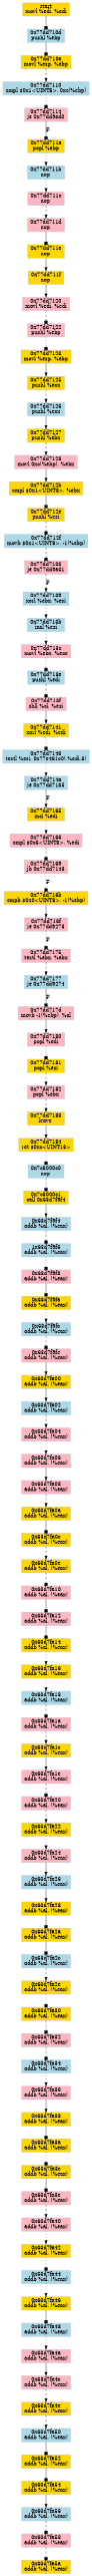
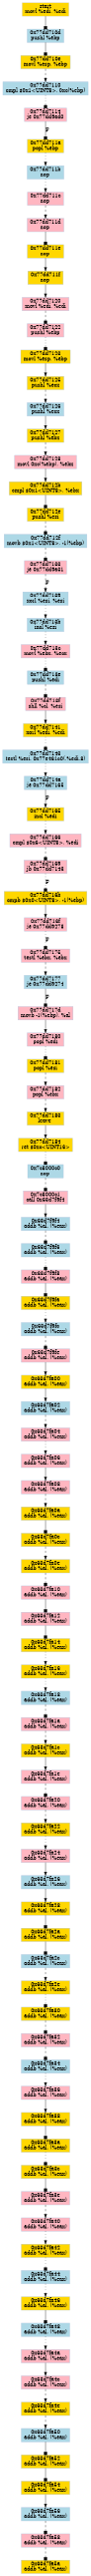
  digraph {
    node [color=lightsteelblue fillcolor=gold shape=rectangle style=filled]
    edge [arrowhead=normal color="#000000" style=solid]
    n1 [color=lightgrey label="start\nmovl %edi, %edi"]
    n2 [fillcolor=lightblue label="0x77dd710d\npushl %ebp"]
    n3 [label="0x77dd710e\nmovl %esp, %ebp"]
    n4 [fillcolor=lightblue label="0x77dd7110\ncmpl $0x1<UINT8>, 0xc(%ebp)"]
    n5 [fillcolor=lightpink label="0x77dd7114\nje 0x77dd9ad0"]
    n6 [label="0x77dd711a\npopl %ebp"]
    n7 [fillcolor=lightblue label="0x77dd711b\nnop "]
    n8 [fillcolor=lightpink label="0x77dd711c\nnop "]
    n9 [fillcolor=lightpink label="0x77dd711d\nnop "]
    n10 [label="0x77dd711e\nnop "]
    n11 [label="0x77dd711f\nnop "]
    n12 [fillcolor=lightpink label="0x77dd7120\nmovl %edi, %edi"]
    n13 [fillcolor=lightpink label="0x77dd7122\npushl %ebp"]
    n14 [label="0x77dd7123\nmovl %esp, %ebp"]
    n15 [label="0x77dd7125\npushl %ecx"]
    n16 [fillcolor=lightblue label="0x77dd7126\npushl %ecx"]
    n17 [label="0x77dd7127\npushl %ebx"]
    n18 [fillcolor=lightpink label="0x77dd7128\nmovl 0xc(%ebp), %ebx"]
    n19 [label="0x77dd712b\ncmpl $0x1<UINT8>, %ebx"]
    n20 [label="0x77dd712e\npushl %esi"]
    n21 [fillcolor=lightblue label="0x77dd712f\nmovb $0x1<UINT8>, -1(%ebp)"]
    n22 [fillcolor=lightpink label="0x77dd7133\nje 0x77dd9a31"]
-   n23 [fillcolor=lightblue label="0x77dd7139\nxorl %ebx, %esi"]
+   n23 [fillcolor=lightblue label="0x77dd7139\nxorl %esi, %esi"]
    n24 [fillcolor=lightblue label="0x77dd713b\nincl %esi"]
    n25 [fillcolor=lightpink label="0x77dd713c\nmovl %ebx, %ecx"]
    n26 [fillcolor=lightblue label="0x77dd713e\npushl %edi"]
    n27 [fillcolor=lightpink label="0x77dd713f\nshll %cl, %esi"]
    n28 [label="0x77dd7141\nxorl %edi, %edi"]
    n29 [fillcolor=lightblue label="0x77dd7143\ntestl %esi, 0x77e461c0(,%edi,8)"]
    n30 [fillcolor=lightblue label="0x77dd714a\nje 0x77dd7165"]
    n31 [label="0x77dd7165\nincl %edi"]
    n32 [fillcolor=lightpink label="0x77dd7166\ncmpl $0x6<UINT8>, %edi"]
    n33 [fillcolor=lightpink label="0x77dd7169\njb 0x77dd7143"]
    n34 [label="0x77dd716b\ncmpb $0x0<UINT8>, -1(%ebp)"]
    n35 [fillcolor=lightpink label="0x77dd716f\nje 0x77dd9278"]
    n36 [fillcolor=lightpink label="0x77dd7175\ntestl %ebx, %ebx"]
    n37 [fillcolor=lightblue label="0x77dd7177\nje 0x77dd9274"]
    n38 [fillcolor=lightpink label="0x77dd717d\nmovb -1(%ebp), %al"]
    n39 [fillcolor=lightpink label="0x77dd7180\npopl %edi"]
    n40 [label="0x77dd7181\npopl %esi"]
    n41 [fillcolor=lightpink label="0x77dd7182\npopl %ebx"]
    n42 [label="0x77dd7183\nleave "]
    n43 [label="0x77dd7184\nret $0xc<UINT16>"]
    n44 [fillcolor=lightblue label="0x7c8000c0\nnop "]
-   n45 [label="0x7c8000c1\ncall 0x63d7f9f4"]
+   n45 [fillcolor=lightpink label="0x7c8000c1\ncall 0x63d7f9f4"]
    n46 [fillcolor=lightblue label="0x63d7f9f4\naddb %al, (%eax)"]
-   n47 [fillcolor=lightblue label="1x63d7f9f6\naddb %al, (%eax)"]
+   n47 [fillcolor=lightblue label="0x63d7f9f6\naddb %al, (%eax)"]
    n48 [fillcolor=lightpink label="0x63d7f9f8\naddb %al, (%eax)"]
    n49 [label="0x63d7f9fa\naddb %al, (%eax)"]
    n50 [fillcolor=lightblue label="0x63d7f9fc\naddb %al, (%eax)"]
    n51 [fillcolor=lightpink label="0x63d7f9fe\naddb %al, (%eax)"]
    n52 [label="0x63d7fa00\naddb %al, (%eax)"]
    n53 [fillcolor=lightblue label="0x63d7fa02\naddb %al, (%eax)"]
    n54 [fillcolor=lightpink label="0x63d7fa04\naddb %al, (%eax)"]
    n55 [fillcolor=lightpink label="0x63d7fa06\naddb %al, (%eax)"]
    n56 [fillcolor=lightpink label="0x63d7fa08\naddb %al, (%eax)"]
    n57 [label="0x63d7fa0a\naddb %al, (%eax)"]
    n58 [label="0x63d7fa0c\naddb %al, (%eax)"]
    n59 [label="0x63d7fa0e\naddb %al, (%eax)"]
    n60 [fillcolor=lightpink label="0x63d7fa10\naddb %al, (%eax)"]
    n61 [fillcolor=lightpink label="0x63d7fa12\naddb %al, (%eax)"]
    n62 [label="0x63d7fa14\naddb %al, (%eax)"]
    n63 [label="0x63d7fa16\naddb %al, (%eax)"]
    n64 [fillcolor=lightblue label="0x63d7fa18\naddb %al, (%eax)"]
    n65 [fillcolor=lightpink label="0x63d7fa1a\naddb %al, (%eax)"]
    n66 [label="0x63d7fa1c\naddb %al, (%eax)"]
    n67 [fillcolor=lightpink label="0x63d7fa1e\naddb %al, (%eax)"]
    n68 [fillcolor=lightpink label="0x63d7fa20\naddb %al, (%eax)"]
    n69 [label="0x63d7fa22\naddb %al, (%eax)"]
    n70 [fillcolor=lightpink label="0x63d7fa24\naddb %al, (%eax)"]
    n71 [fillcolor=lightblue label="0x63d7fa26\naddb %al, (%eax)"]
    n72 [label="0x63d7fa28\naddb %al, (%eax)"]
    n73 [label="0x66d7fa2a\naddb %al, (%eax)"]
    n74 [fillcolor=lightblue label="0x63d7fa2c\naddb %al, (%eax)"]
    n75 [label="0x63d7fa2e\naddb %al, (%eax)"]
    n76 [label="0x63d7fa30\naddb %al, (%eax)"]
    n77 [fillcolor=lightpink label="0x63d7fa32\naddb %al, (%eax)"]
    n78 [fillcolor=lightblue label="0x63d7fa34\naddb %al, (%eax)"]
    n79 [fillcolor=lightpink label="0x63d7fa36\naddb %al, (%eax)"]
    n80 [label="0x63d7fa38\naddb %al, (%eax)"]
    n81 [label="0x63d7fa3a\naddb %al, (%eax)"]
    n82 [label="0x63d7fa3c\naddb %al, (%eax)"]
    n83 [fillcolor=lightpink label="0x63d7fa3e\naddb %al, (%eax)"]
    n84 [fillcolor=lightpink label="0x63d7fa40\naddb %al, (%eax)"]
    n85 [label="0x63d7fa42\naddb %al, (%eax)"]
    n86 [fillcolor=lightblue label="0x63d7fa44\naddb %al, (%eax)"]
    n87 [label="0x63d7fa46\naddb %al, (%eax)"]
    n88 [fillcolor=lightblue label="0x63d7fa48\naddb %al, (%eax)"]
    n89 [fillcolor=lightpink label="0x63d7fa4a\naddb %al, (%eax)"]
    n90 [fillcolor=lightpink label="0x63d7fa4c\naddb %al, (%eax)"]
    n91 [label="0x63d7fa4e\naddb %al, (%eax)"]
    n92 [fillcolor=lightblue label="0x63d7fa50\naddb %al, (%eax)"]
    n93 [label="0x63d7fa52\naddb %al, (%eax)"]
    n94 [label="0x63d7fa54\naddb %al, (%eax)"]
    n95 [fillcolor=lightblue label="0x63d7fa56\naddb %al, (%eax)"]
    n96 [fillcolor=lightpink label="0x63d7fa58\naddb %al, (%eax)"]
    n97 [label="0x63d7fa5a\naddb %al, (%eax)"]
    n1 -> n2 [arrowhead=box]
    n2 -> n3 [arrowhead=box]
    n3 -> n4 [style=dashed]
    n4 -> n5 [arrowhead=box style=dotted]
    n5 -> n6 [arrowhead=box label=F]
    n6 -> n7 [style=dotted]
    n7 -> n8 [style=dotted]
    n8 -> n9 [style=dashed]
    n9 -> n10 [arrowhead=box]
    n10 -> n11
    n11 -> n12
    n12 -> n13 [arrowhead=box style=dashed]
    n13 -> n14 [arrowhead=box style=dotted]
    n14 -> n15
    n15 -> n16 [style=dashed]
    n16 -> n17
    n17 -> n18 [style=dashed]
    n18 -> n19
    n19 -> n20 [arrowhead=box]
    n20 -> n21 [arrowhead=box style=dashed]
    n21 -> n22 [arrowhead=box style=dashed]
    n22 -> n23 [label=F style=dashed]
    n23 -> n24 [style=dotted]
    n24 -> n25 [style=dotted]
    n25 -> n26 [arrowhead=box style=dotted]
    n26 -> n27 [arrowhead=box style=dashed]
    n27 -> n28
    n28 -> n29 [arrowhead=box style=dotted]
    n29 -> n30 [style=dotted]
    n30 -> n31 [label=F]
    n31 -> n32 [style=dotted]
    n32 -> n33 [arrowhead=box style=dashed]
    n33 -> n34 [arrowhead=box label=F style=dotted]
    n34 -> n35
    n35 -> n36 [arrowhead=box label=F style=dotted]
    n36 -> n37 [style=dashed]
    n37 -> n38 [arrowhead=box label=F]
    n38 -> n39
    n39 -> n40 [arrowhead=box style=dotted]
    n40 -> n41 [style=dashed]
    n41 -> n42 [style=dashed]
    n42 -> n43
    n43 -> n44 [arrowhead=box style=dotted]
    n44 -> n45 [arrowhead=box style=dashed]
    n45 -> n46
    n46 -> n47 [arrowhead=box style=dashed]
    n47 -> n48 [arrowhead=box style=dotted]
    n48 -> n49 [arrowhead=box]
    n49 -> n50 [style=dotted]
    n50 -> n51 [arrowhead=box style=dashed]
    n51 -> n52
    n52 -> n53
    n53 -> n54 [style=dashed]
    n54 -> n55 [style=dotted]
    n55 -> n56
    n56 -> n57 [style=dashed]
    n57 -> n58 [arrowhead=box]
    n58 -> n59 [style=dashed]
    n59 -> n60 [arrowhead=box style=dashed]
    n60 -> n61 [arrowhead=box]
    n61 -> n62 [arrowhead=box]
    n62 -> n63 [style=dotted]
    n63 -> n64 [style=dotted]
    n64 -> n65 [arrowhead=box style=dashed]
    n65 -> n66 [style=dashed]
    n66 -> n67
    n67 -> n68 [arrowhead=box style=dashed]
    n68 -> n69 [style=dashed]
    n69 -> n70 [style=dotted]
    n70 -> n71
    n71 -> n72
    n72 -> n73 [arrowhead=box]
    n73 -> n74 [arrowhead=box]
    n74 -> n75 [style=dashed]
    n75 -> n76 [arrowhead=box style=dotted]
    n76 -> n77 [arrowhead=box style=dashed]
    n77 -> n78 [arrowhead=box style=dashed]
    n78 -> n79 [style=dotted]
    n79 -> n80
    n80 -> n81 [arrowhead=box]
    n81 -> n82 [arrowhead=box style=dotted]
    n82 -> n83 [arrowhead=box]
    n83 -> n84 [style=dashed]
    n84 -> n85 [style=dotted]
    n85 -> n86 [arrowhead=box style=dotted]
    n86 -> n87 [style=dotted]
    n87 -> n88 [arrowhead=box]
    n88 -> n89 [style=dotted]
    n89 -> n90
    n90 -> n91 [style=dashed]
    n91 -> n92 [style=dashed]
    n92 -> n93 [arrowhead=box]
    n93 -> n94 [arrowhead=box]
    n94 -> n95
    n95 -> n96 [arrowhead=box style=dashed]
    n96 -> n97 [arrowhead=box style=dashed]
  }
